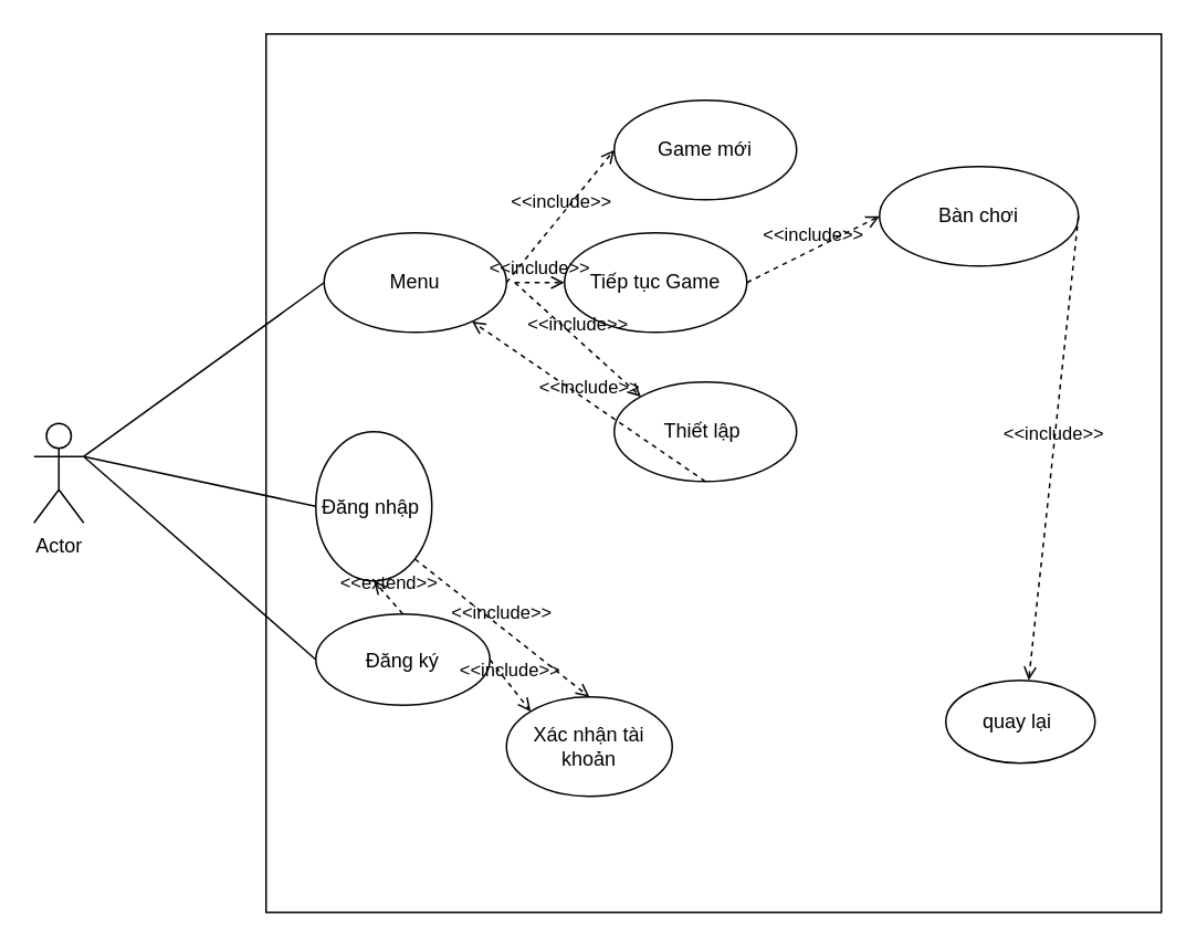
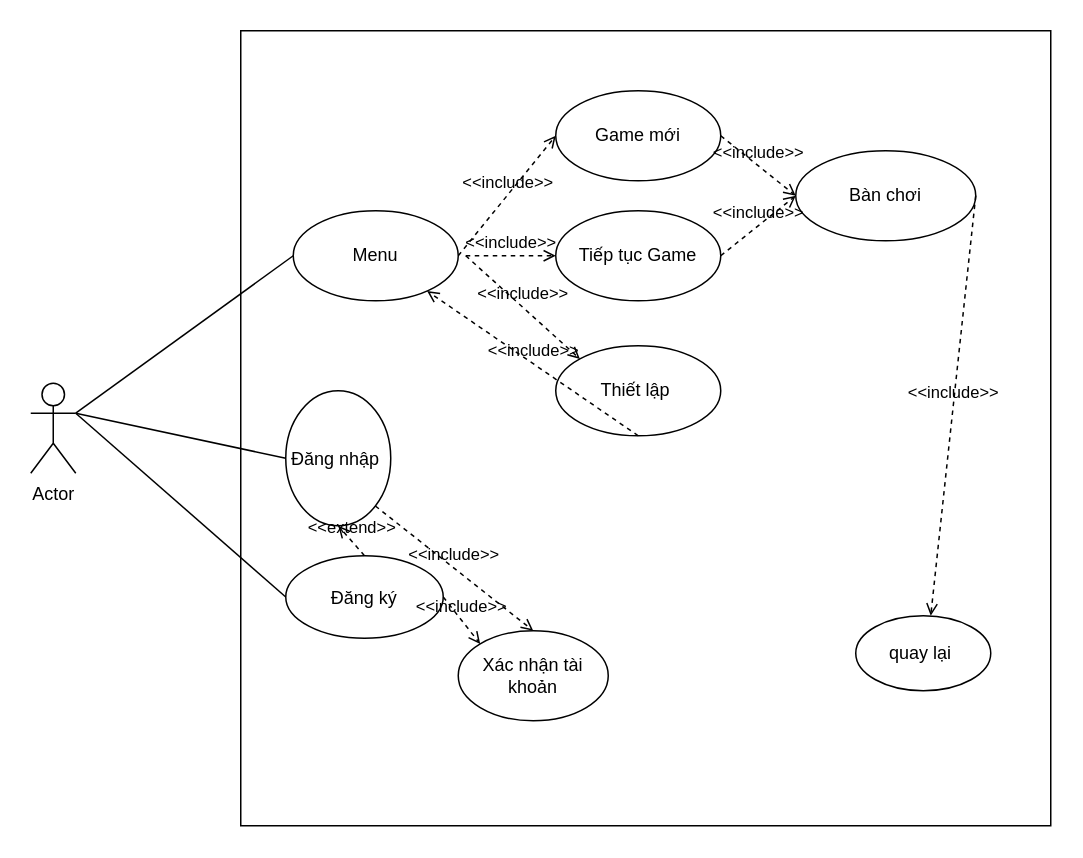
  <mxCell id="0" />
  <mxCell id="1" parent="0" />
  <mxCell id="2" value="" style="rounded=0;whiteSpace=wrap;html=1;" vertex="1" parent="1"><mxGeometry x="160" y="20" width="540" height="530" as="geometry" /></mxCell>
  <mxCell id="3" value="Actor" style="shape=umlActor;verticalLabelPosition=bottom;verticalAlign=top;html=1;" vertex="1" parent="1"><mxGeometry x="20" y="255" width="30" height="60" as="geometry" /></mxCell>
  <mxCell id="4" value="Đăng nhập " style="ellipse;" vertex="1" parent="1"><mxGeometry x="190" y="260" width="70" height="90" as="geometry" /></mxCell>
  <mxCell id="5" value="Đăng ký" style="ellipse;" vertex="1" parent="1"><mxGeometry x="190" y="370" width="105" height="55" as="geometry" /></mxCell>
  <mxCell id="6" value="&amp;lt;&amp;lt;extend&amp;gt;&amp;gt;" style="endArrow=open;html=1;rounded=0;align=center;verticalAlign=bottom;dashed=1;endFill=0;labelBackgroundColor=none;exitX=0.5;exitY=0;exitDx=0;exitDy=0;entryX=0.5;entryY=1;entryDx=0;entryDy=0;" edge="1" parent="1" source="5" target="4"><mxGeometry relative="1" as="geometry"><mxPoint x="220" y="280" as="sourcePoint" /><mxPoint x="380" y="280" as="targetPoint" /></mxGeometry></mxCell>
  <mxCell id="7" value="Xác nhận tài khoản" style="ellipse;whiteSpace=wrap;html=1;" vertex="1" parent="1"><mxGeometry x="305" y="420" width="100" height="60" as="geometry" /></mxCell>
  <mxCell id="8" value="&amp;lt;&amp;lt;include&amp;gt;&amp;gt;" style="endArrow=open;html=1;rounded=0;align=center;verticalAlign=bottom;dashed=1;endFill=0;labelBackgroundColor=none;exitX=1;exitY=1;exitDx=0;exitDy=0;entryX=0.5;entryY=0;entryDx=0;entryDy=0;" edge="1" parent="1" source="4" target="7"><mxGeometry relative="1" as="geometry"><mxPoint x="252.5" y="380" as="sourcePoint" /><mxPoint x="252.5" y="325" as="targetPoint" /></mxGeometry></mxCell>
  <mxCell id="9" value="&amp;lt;&amp;lt;include&amp;gt;&amp;gt;" style="endArrow=open;html=1;rounded=0;align=center;verticalAlign=bottom;dashed=1;endFill=0;labelBackgroundColor=none;exitX=1;exitY=0.5;exitDx=0;exitDy=0;entryX=0;entryY=0;entryDx=0;entryDy=0;" edge="1" parent="1" source="5" target="7"><mxGeometry relative="1" as="geometry"><mxPoint x="289.786" y="316.86" as="sourcePoint" /><mxPoint x="365" y="430" as="targetPoint" /></mxGeometry></mxCell>
  <mxCell id="10" value="" style="endArrow=none;html=1;rounded=0;exitX=1;exitY=0.333;exitDx=0;exitDy=0;exitPerimeter=0;entryX=0;entryY=0.5;entryDx=0;entryDy=0;" edge="1" parent="1" source="3" target="4"><mxGeometry width="50" height="50" relative="1" as="geometry"><mxPoint x="280" y="300" as="sourcePoint" /><mxPoint x="330" y="250" as="targetPoint" /></mxGeometry></mxCell>
  <mxCell id="11" value="" style="endArrow=none;html=1;rounded=0;exitX=1;exitY=0.333;exitDx=0;exitDy=0;exitPerimeter=0;entryX=0;entryY=0.5;entryDx=0;entryDy=0;" edge="1" parent="1" source="3" target="5"><mxGeometry width="50" height="50" relative="1" as="geometry"><mxPoint x="60" y="285" as="sourcePoint" /><mxPoint x="200" y="297.5" as="targetPoint" /></mxGeometry></mxCell>
  <mxCell id="12" value="Menu" style="ellipse;whiteSpace=wrap;html=1;" vertex="1" parent="1"><mxGeometry x="195" y="140" width="110" height="60" as="geometry" /></mxCell>
  <mxCell id="13" value="Game mới" style="ellipse;whiteSpace=wrap;html=1;" vertex="1" parent="1"><mxGeometry x="370" y="60" width="110" height="60" as="geometry" /></mxCell>
  <mxCell id="14" value="Thiết lập&amp;nbsp;" style="ellipse;whiteSpace=wrap;html=1;" vertex="1" parent="1"><mxGeometry x="370" y="230" width="110" height="60" as="geometry" /></mxCell>
- <mxCell id="15" value="Tiếp tục Game" style="ellipse;whiteSpace=wrap;html=1;" vertex="1" parent="1"><mxGeometry x="340" y="140" width="110" height="60" as="geometry" /></mxCell>
+ <mxCell id="15" value="Tiếp tục Game" style="ellipse;whiteSpace=wrap;html=1;" vertex="1" parent="1"><mxGeometry x="370" y="140" width="110" height="60" as="geometry" /></mxCell>
  <mxCell id="16" value="&amp;lt;&amp;lt;include&amp;gt;&amp;gt;" style="endArrow=open;html=1;rounded=0;align=center;verticalAlign=bottom;dashed=1;endFill=0;labelBackgroundColor=none;exitX=1;exitY=1;exitDx=0;exitDy=0;entryX=0;entryY=0.5;entryDx=0;entryDy=0;" edge="1" parent="1" target="13"><mxGeometry relative="1" as="geometry"><mxPoint x="304.996" y="170" as="sourcePoint" /><mxPoint x="380.21" y="283.14" as="targetPoint" /></mxGeometry></mxCell>
  <mxCell id="17" value="&amp;lt;&amp;lt;include&amp;gt;&amp;gt;" style="endArrow=open;html=1;rounded=0;align=center;verticalAlign=bottom;dashed=1;endFill=0;labelBackgroundColor=none;entryX=0;entryY=0.5;entryDx=0;entryDy=0;" edge="1" parent="1" target="15"><mxGeometry relative="1" as="geometry"><mxPoint x="310" y="170" as="sourcePoint" /><mxPoint x="380" y="100" as="targetPoint" /></mxGeometry></mxCell>
  <mxCell id="18" value="&amp;lt;&amp;lt;include&amp;gt;&amp;gt;" style="endArrow=open;html=1;rounded=0;align=center;verticalAlign=bottom;dashed=1;endFill=0;labelBackgroundColor=none;entryX=0;entryY=0;entryDx=0;entryDy=0;" edge="1" parent="1" target="14"><mxGeometry relative="1" as="geometry"><mxPoint x="310" y="170" as="sourcePoint" /><mxPoint x="390" y="110" as="targetPoint" /></mxGeometry></mxCell>
  <mxCell id="19" value="" style="endArrow=none;html=1;rounded=0;entryX=0;entryY=0.5;entryDx=0;entryDy=0;exitX=1;exitY=0.333;exitDx=0;exitDy=0;exitPerimeter=0;" edge="1" parent="1" source="3" target="12"><mxGeometry width="50" height="50" relative="1" as="geometry"><mxPoint x="50" y="280" as="sourcePoint" /><mxPoint x="200" y="297.5" as="targetPoint" /></mxGeometry></mxCell>
  <mxCell id="20" value="Bàn chơi" style="ellipse;whiteSpace=wrap;html=1;" vertex="1" parent="1"><mxGeometry x="530" y="100" width="120" height="60" as="geometry" /></mxCell>
  <mxCell id="21" value="quay lại&amp;nbsp;" style="ellipse;whiteSpace=wrap;html=1;" vertex="1" parent="1"><mxGeometry x="570" y="410" width="90" height="50" as="geometry" /></mxCell>
+ <mxCell id="22" value="&amp;lt;&amp;lt;include&amp;gt;&amp;gt;" style="endArrow=open;html=1;rounded=0;align=center;verticalAlign=bottom;dashed=1;endFill=0;labelBackgroundColor=none;exitX=1;exitY=0.5;exitDx=0;exitDy=0;entryX=0;entryY=0.5;entryDx=0;entryDy=0;" edge="1" parent="1" source="13" target="20"><mxGeometry relative="1" as="geometry"><mxPoint x="314.996" y="180" as="sourcePoint" /><mxPoint x="380" y="100" as="targetPoint" /></mxGeometry></mxCell>
  <mxCell id="23" value="&amp;lt;&amp;lt;include&amp;gt;&amp;gt;" style="endArrow=open;html=1;rounded=0;align=center;verticalAlign=bottom;dashed=1;endFill=0;labelBackgroundColor=none;exitX=1;exitY=0.5;exitDx=0;exitDy=0;" edge="1" parent="1" source="15"><mxGeometry relative="1" as="geometry"><mxPoint x="490" y="100" as="sourcePoint" /><mxPoint x="530" y="130" as="targetPoint" /></mxGeometry></mxCell>
  <mxCell id="24" value="&amp;lt;&amp;lt;include&amp;gt;&amp;gt;" style="endArrow=open;html=1;rounded=0;align=center;verticalAlign=bottom;dashed=1;endFill=0;labelBackgroundColor=none;exitX=0.5;exitY=1;exitDx=0;exitDy=0;" edge="1" parent="1" source="14" target="12"><mxGeometry relative="1" as="geometry"><mxPoint x="490" y="180" as="sourcePoint" /><mxPoint x="540" y="140" as="targetPoint" /></mxGeometry></mxCell>
  <mxCell id="25" value="&amp;lt;&amp;lt;include&amp;gt;&amp;gt;" style="endArrow=open;html=1;rounded=0;align=center;verticalAlign=bottom;dashed=1;endFill=0;labelBackgroundColor=none;exitX=1;exitY=0.5;exitDx=0;exitDy=0;" edge="1" parent="1" source="20"><mxGeometry relative="1" as="geometry"><mxPoint x="490" y="270" as="sourcePoint" /><mxPoint x="620" y="410" as="targetPoint" /></mxGeometry></mxCell>
